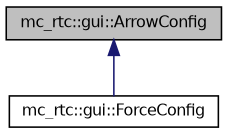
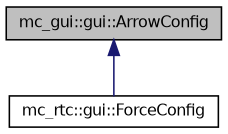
  digraph {
    node [color=black fontname=Helvetica fontsize=10 shape=record style=filled]
-   n1 [fillcolor=grey75 fontcolor=black height=0.2 label="mc_rtc::gui::ArrowConfig" width=0.4]
+   n1 [fillcolor=grey75 fontcolor=black height=0.2 label="mc_gui::gui::ArrowConfig" width=0.4]
    n2 [fillcolor=white height=0.2 label="mc_rtc::gui::ForceConfig" width=0.4]
    n1 -> n2 [color=midnightblue dir=back fontname=Helvetica fontsize=10 labelfontname=Helvetica labelfontsize=10 style=solid]
  }
